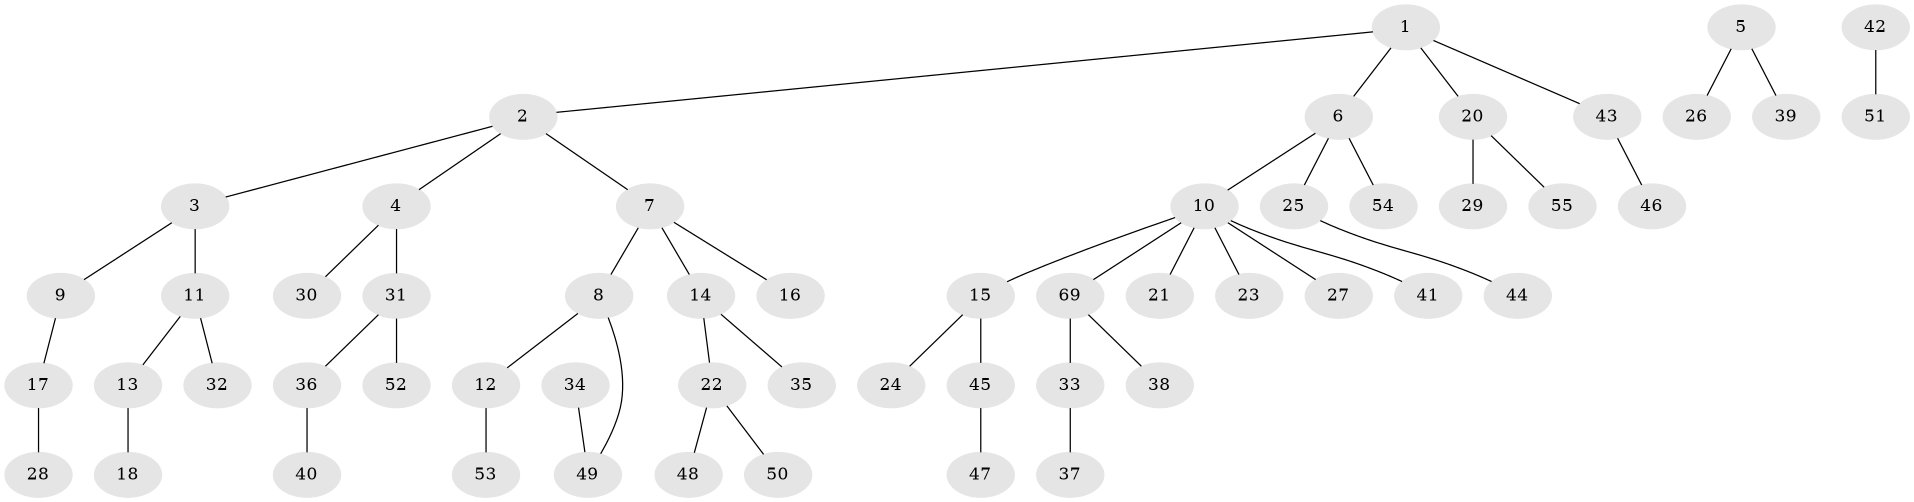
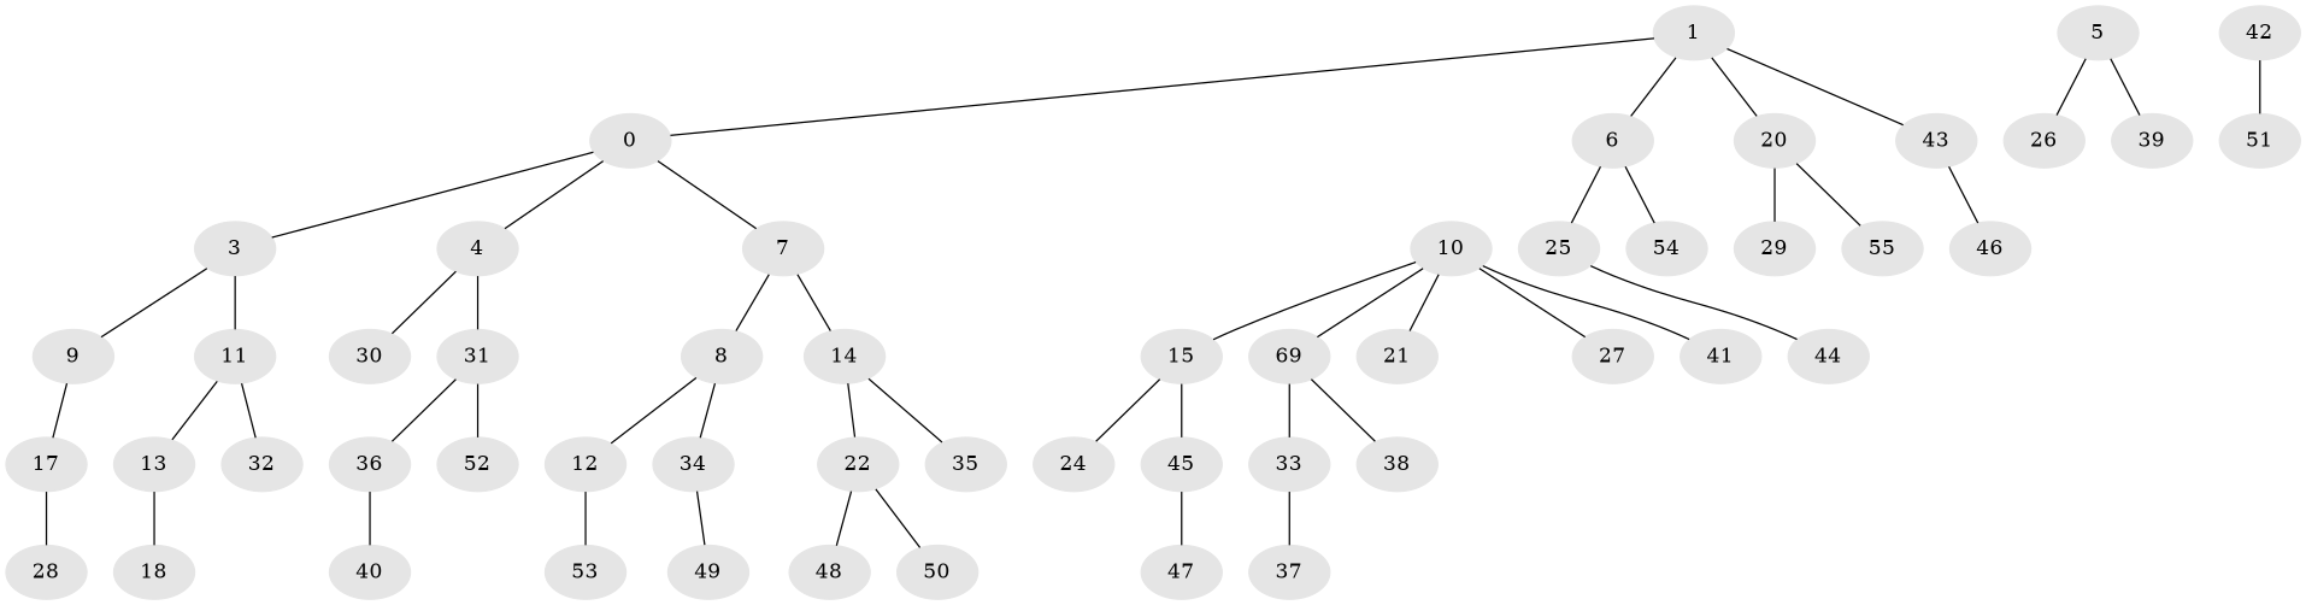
  graph {
    node [color=gray90 style=filled]
    1
-   2
+   2 [label=0]
    6
    20
    43
    3
    4
    7
    10
    25
    54
    29
    55
    46
    9
    11
    30
    31
    5
    26
    39
    8
    14
-   16
    17
    13
    32
    36
    52
    15
    n31 [label=69]
    21
-   23
    27
    41
    44
    12
    34
    22
    35
    53
    49
    28
    24
    45
    33
    38
    18
    48
    50
    47
    37
    42
    51
    40
    1 -- 2
    1 -- 6
    1 -- 20
    1 -- 43
    2 -- 3
    2 -- 4
    2 -- 7
-   6 -- 10
    6 -- 25
    6 -- 54
    20 -- 29
    20 -- 55
    43 -- 46
    3 -- 9
    3 -- 11
    4 -- 30
    4 -- 31
    7 -- 8
    7 -- 14
-   7 -- 16
    10 -- 15
    10 -- n31
    10 -- 21
-   10 -- 23
    10 -- 27
    10 -- 41
    25 -- 44
    9 -- 17
    11 -- 13
    11 -- 32
    31 -- 36
    31 -- 52
    5 -- 26
    5 -- 39
    8 -- 12
-   8 -- 49
+   8 -- 34
    14 -- 22
    14 -- 35
    17 -- 28
    13 -- 18
    36 -- 40
    15 -- 24
    15 -- 45
    n31 -- 33
    n31 -- 38
    12 -- 53
    34 -- 49
    22 -- 48
    22 -- 50
    45 -- 47
    33 -- 37
    42 -- 51
  }
